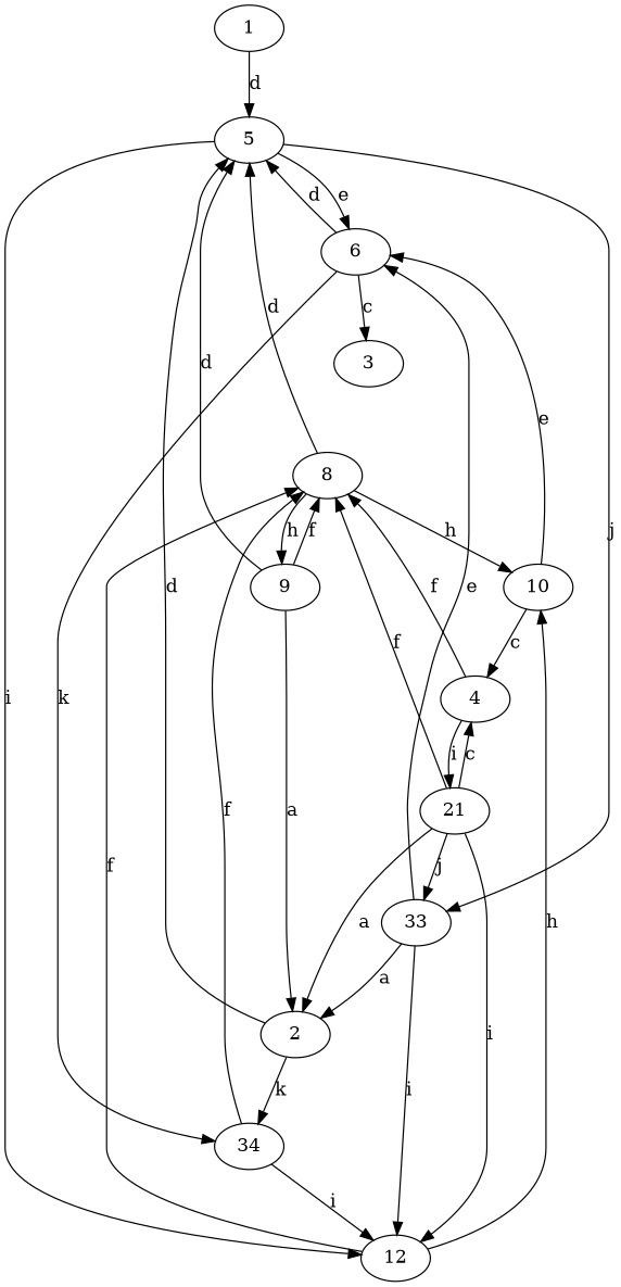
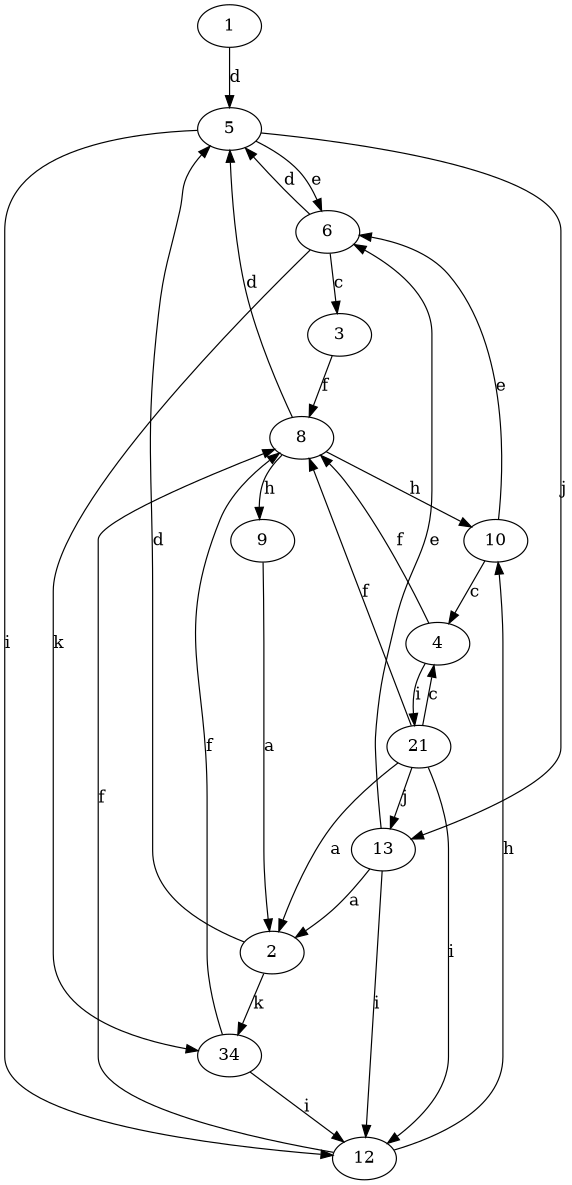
  strict digraph {
    1
    5
    6
    12
-   13 [label=33]
+   13
    2
    n7 [label=34]
    3
    8
    4
    n11 [label=21]
    9
    10
    1 -> 5 [label=d]
    5 -> 6 [label=e]
    5 -> 12 [label=i]
    5 -> 13 [label=j]
    6 -> 5 [label=d]
    6 -> n7 [label=k]
    6 -> 3 [label=c]
    12 -> 8 [label=f]
    12 -> 10 [label=h]
    13 -> 6 [label=e]
    13 -> 12 [label=i]
    13 -> 2 [label=a]
    2 -> 5 [label=d]
    2 -> n7 [label=k]
    n7 -> 12 [label=i]
    n7 -> 8 [label=f]
    8 -> 5 [label=d]
    8 -> 9 [label=h]
    8 -> 10 [label=h]
    4 -> 8 [label=f]
    4 -> n11 [label=i]
    n11 -> 12 [label=i]
    n11 -> 13 [label=j]
    n11 -> 2 [label=a]
    n11 -> 8 [label=f]
    n11 -> 4 [label=c]
-   9 -> 5 [label=d]
    9 -> 2 [label=a]
-   9 -> 8 [label=f]
+   3 -> 8 [label=f]
    10 -> 6 [label=e]
    10 -> 4 [label=c]
  }
